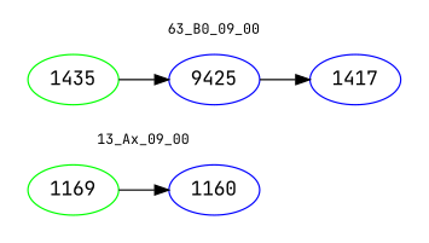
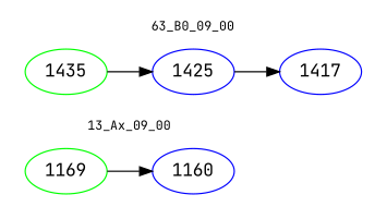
  digraph {
    fontname="JetBrains Mono"
    rankdir=LR
    node [color=blue fontname="JetBrains Mono"]
    edge [color=black fontname="JetBrains Mono"]
    n1 [color=green label=1169]
    n2 [label=1160]
    n3 [color=green label=1435]
-   n4 [label=9425]
+   n4 [label=1425]
    n5 [label=1417]
    subgraph cluster_1 {
      color=white
      fontsize=10
      label="13_Ax_09_00"
      n1
      n2
    }
    subgraph cluster_2 {
      color=white
      fontsize=10
      label="63_B0_09_00"
      n3
      n4
      n5
    }
    n1 -> n2
    n3 -> n4
    n4 -> n5
  }
